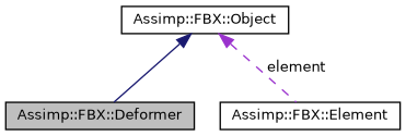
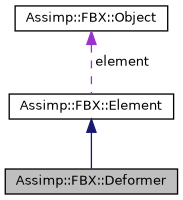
  digraph {
    node [color=black fillcolor=white fontname=Helvetica fontsize=10 shape=record style=filled]
    edge [dir=back fontname=Helvetica fontsize=10 labelfontname=Helvetica labelfontsize=10]
    n1 [fillcolor=grey75 fontcolor=black height=0.2 label="Assimp::FBX::Deformer" width=0.4]
    n2 [height=0.2 label="Assimp::FBX::Object" width=0.4]
    n3 [height=0.2 label="Assimp::FBX::Element" width=0.4]
-   n2 -> n1 [color=midnightblue style=solid]
+   n3 -> n1 [color=midnightblue style=solid]
    n2 -> n3 [color=darkorchid3 label=" element" style=dashed]
  }
